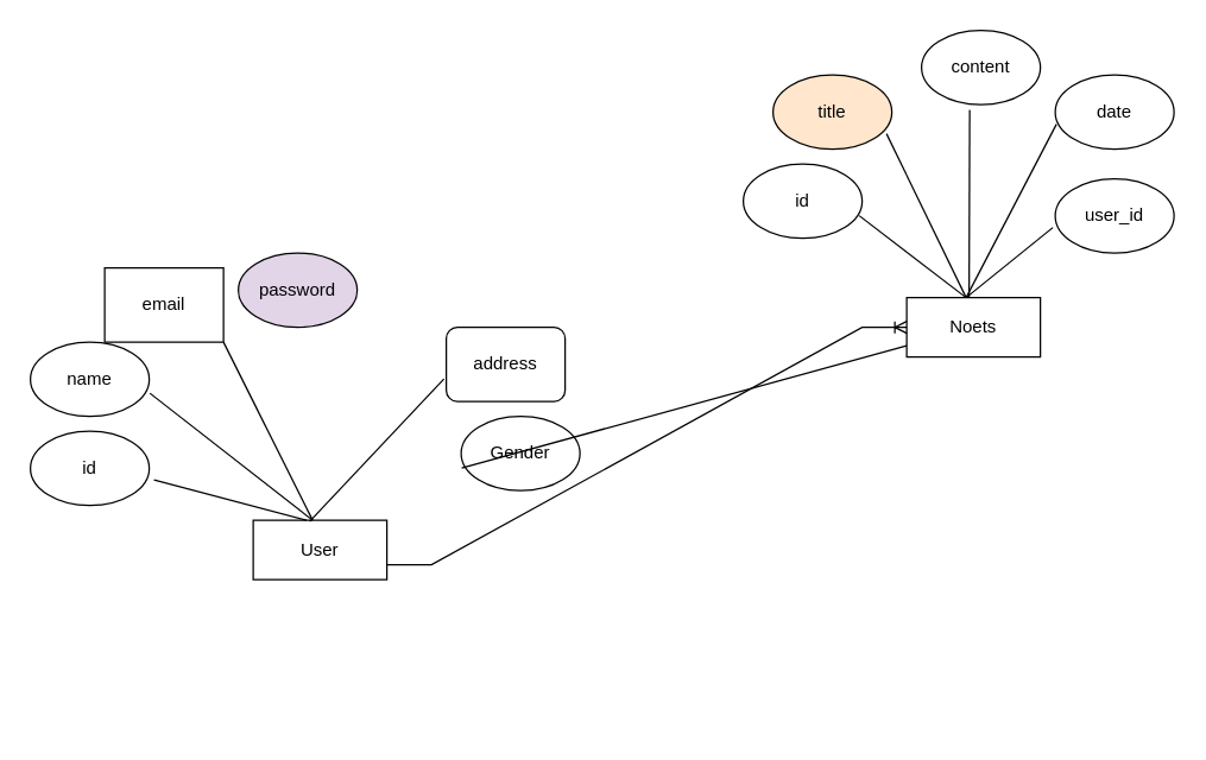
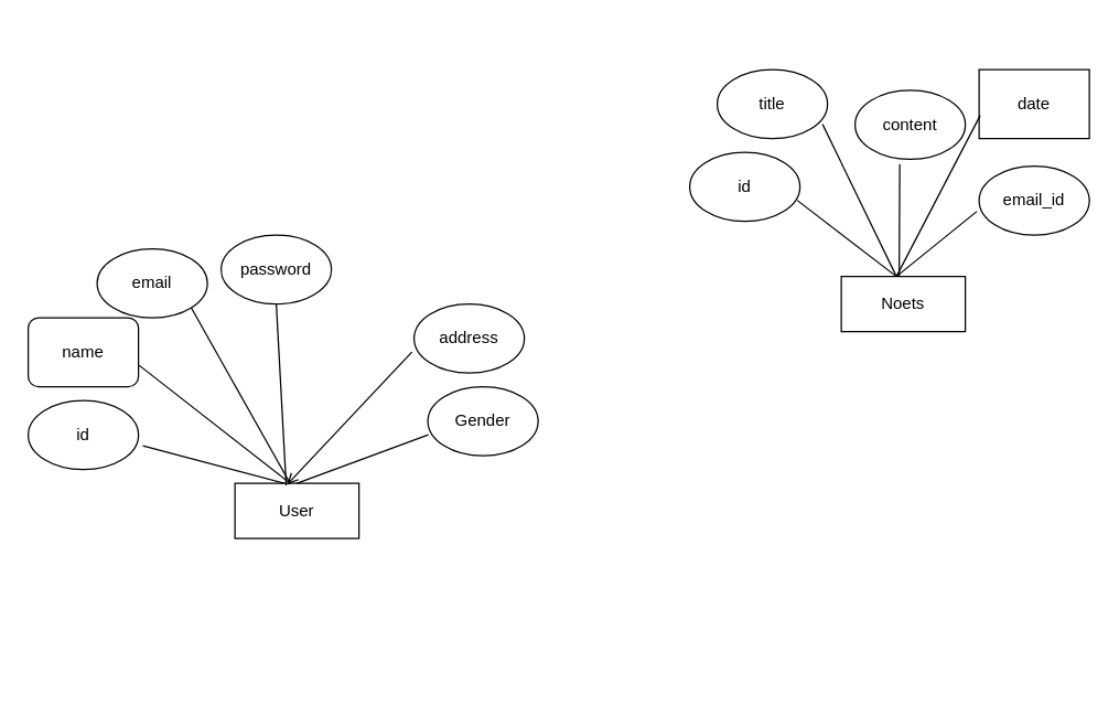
  <mxCell id="0" />
  <mxCell id="1" parent="0" />
  <mxCell id="2" value="User" style="rounded=0;whiteSpace=wrap;html=1;" vertex="1" parent="1"><mxGeometry x="170" y="350" width="90" height="40" as="geometry" /></mxCell>
  <mxCell id="3" value="id" style="ellipse;whiteSpace=wrap;html=1;" vertex="1" parent="1"><mxGeometry y="290" width="80" height="50" as="geometry" x="20" /></mxCell>
- <mxCell id="4" value="address" style="whiteSpace=wrap;html=1;rounded=1;" vertex="1" parent="1"><mxGeometry x="300" y="220" width="80" height="50" as="geometry" /></mxCell>
- <mxCell id="5" value="password" style="ellipse;whiteSpace=wrap;html=1;fillColor=#e1d5e7;" vertex="1" parent="1"><mxGeometry x="160" y="170" width="80" height="50" as="geometry" /></mxCell>
- <mxCell id="6" value="email" style="whiteSpace=wrap;html=1;rounded=0;" vertex="1" parent="1"><mxGeometry x="70" y="180" width="80" height="50" as="geometry" /></mxCell>
- <mxCell id="7" value="name" style="ellipse;whiteSpace=wrap;html=1;" vertex="1" parent="1"><mxGeometry y="230" width="80" height="50" as="geometry" x="20" /></mxCell>
+ <mxCell id="4" value="address" style="ellipse;whiteSpace=wrap;html=1;" vertex="1" parent="1"><mxGeometry x="300" y="220" width="80" height="50" as="geometry" /></mxCell>
+ <mxCell id="5" value="password" style="ellipse;whiteSpace=wrap;html=1;" vertex="1" parent="1"><mxGeometry x="160" y="170" width="80" height="50" as="geometry" /></mxCell>
+ <mxCell id="6" value="email" style="ellipse;whiteSpace=wrap;html=1;" vertex="1" parent="1"><mxGeometry x="70" y="180" width="80" height="50" as="geometry" /></mxCell>
+ <mxCell id="7" value="name" style="whiteSpace=wrap;html=1;rounded=1;" vertex="1" parent="1"><mxGeometry y="230" width="80" height="50" as="geometry" x="20" /></mxCell>
  <mxCell id="8" value="Gender" style="ellipse;whiteSpace=wrap;html=1;" vertex="1" parent="1"><mxGeometry x="310" y="280" width="80" height="50" as="geometry" /></mxCell>
  <mxCell id="9" value="" style="endArrow=none;html=1;rounded=0;entryX=1.04;entryY=0.656;entryDx=0;entryDy=0;entryPerimeter=0;" edge="1" parent="1" target="3"><mxGeometry width="50" height="50" relative="1" as="geometry"><mxPoint x="206" y="350" as="sourcePoint" /><mxPoint x="460" y="370" as="targetPoint" /></mxGeometry></mxCell>
  <mxCell id="10" value="" style="endArrow=none;html=1;rounded=0;entryX=1;entryY=1;entryDx=0;entryDy=0;" edge="1" parent="1" target="6"><mxGeometry width="50" height="50" relative="1" as="geometry"><mxPoint x="210" y="350" as="sourcePoint" /><mxPoint x="137" y="220" as="targetPoint" /></mxGeometry></mxCell>
- <mxCell id="12" value="" style="endArrow=none;html=1;rounded=0;exitX=0.005;exitY=0.696;exitDx=0;exitDy=0;exitPerimeter=0;" edge="1" parent="1" source="8" target="15"><mxGeometry width="50" height="50" relative="1" as="geometry"><mxPoint x="310" y="375" as="sourcePoint" /><mxPoint x="207" y="350" as="targetPoint" /></mxGeometry></mxCell>
- <mxCell id="13" value="" style="endArrow=none;html=1;rounded=0;entryX=0.422;entryY=0.02;entryDx=0;entryDy=0;entryPerimeter=0;exitX=-0.02;exitY=0.696;exitDx=0;exitDy=0;exitPerimeter=0;" edge="1" parent="1" source="4" target="2"><mxGeometry width="50" height="50" relative="1" as="geometry"><mxPoint x="453" y="390" as="sourcePoint" /><mxPoint x="350" y="365" as="targetPoint" /></mxGeometry></mxCell>
+ <mxCell id="11" value="" style="endArrow=none;html=1;rounded=0;entryX=0.5;entryY=1;entryDx=0;entryDy=0;exitX=0.413;exitY=0.04;exitDx=0;exitDy=0;exitPerimeter=0;" edge="1" parent="1" source="2" target="5"><mxGeometry width="50" height="50" relative="1" as="geometry"><mxPoint x="310" y="290" as="sourcePoint" /><mxPoint x="207" y="265" as="targetPoint" /></mxGeometry></mxCell>
+ <mxCell id="12" value="" style="endArrow=none;html=1;rounded=0;entryX=0.5;entryY=0;entryDx=0;entryDy=0;exitX=0.005;exitY=0.696;exitDx=0;exitDy=0;exitPerimeter=0;" edge="1" parent="1" source="8" target="2"><mxGeometry width="50" height="50" relative="1" as="geometry"><mxPoint x="310" y="375" as="sourcePoint" /><mxPoint x="207" y="350" as="targetPoint" /></mxGeometry></mxCell>
+ <mxCell id="13" value="" style="endArrow=open;html=1;rounded=0;entryX=0.422;entryY=0.02;entryDx=0;entryDy=0;entryPerimeter=0;exitX=-0.02;exitY=0.696;exitDx=0;exitDy=0;exitPerimeter=0;" edge="1" parent="1" source="4" target="2"><mxGeometry width="50" height="50" relative="1" as="geometry"><mxPoint x="453" y="390" as="sourcePoint" /><mxPoint x="350" y="365" as="targetPoint" /></mxGeometry></mxCell>
  <mxCell id="14" value="" style="endArrow=none;html=1;rounded=0;entryX=1.005;entryY=0.688;entryDx=0;entryDy=0;entryPerimeter=0;" edge="1" parent="1" target="7"><mxGeometry width="50" height="50" relative="1" as="geometry"><mxPoint x="210" y="350" as="sourcePoint" /><mxPoint x="210" y="440" as="targetPoint" /></mxGeometry></mxCell>
  <mxCell id="15" value="Noets" style="rounded=0;whiteSpace=wrap;html=1;" vertex="1" parent="1"><mxGeometry x="610" y="200" width="90" height="40" as="geometry" /></mxCell>
  <mxCell id="16" value="id" style="ellipse;whiteSpace=wrap;html=1;" vertex="1" parent="1"><mxGeometry x="500" y="110" width="80" height="50" as="geometry" /></mxCell>
- <mxCell id="17" value="user_id" style="ellipse;whiteSpace=wrap;html=1;" vertex="1" parent="1"><mxGeometry x="710" y="120" width="80" height="50" as="geometry" /></mxCell>
- <mxCell id="18" value="date" style="ellipse;whiteSpace=wrap;html=1;" vertex="1" parent="1"><mxGeometry x="710" y="50" width="80" height="50" as="geometry" /></mxCell>
- <mxCell id="19" value="title" style="ellipse;whiteSpace=wrap;html=1;fillColor=#ffe6cc;" vertex="1" parent="1"><mxGeometry x="520" y="50" width="80" height="50" as="geometry" /></mxCell>
- <mxCell id="20" value="content" style="ellipse;whiteSpace=wrap;html=1;" vertex="1" parent="1"><mxGeometry x="620" width="80" height="50" as="geometry" y="20" /></mxCell>
+ <mxCell id="17" value="email_id" style="ellipse;whiteSpace=wrap;html=1;" vertex="1" parent="1"><mxGeometry x="710" y="120" width="80" height="50" as="geometry" /></mxCell>
+ <mxCell id="18" value="date" style="whiteSpace=wrap;html=1;rounded=0;" vertex="1" parent="1"><mxGeometry x="710" y="50" width="80" height="50" as="geometry" /></mxCell>
+ <mxCell id="19" value="title" style="ellipse;whiteSpace=wrap;html=1;" vertex="1" parent="1"><mxGeometry x="520" y="50" width="80" height="50" as="geometry" /></mxCell>
+ <mxCell id="20" value="content" style="ellipse;whiteSpace=wrap;html=1;" vertex="1" parent="1"><mxGeometry x="620" y="65" width="80" height="50" as="geometry" /></mxCell>
  <mxCell id="21" value="" style="endArrow=none;html=1;rounded=0;entryX=-0.02;entryY=0.656;entryDx=0;entryDy=0;entryPerimeter=0;" edge="1" parent="1" target="17"><mxGeometry width="50" height="50" relative="1" as="geometry"><mxPoint x="650" y="200" as="sourcePoint" /><mxPoint x="660" y="150" as="targetPoint" /></mxGeometry></mxCell>
  <mxCell id="22" value="" style="endArrow=none;html=1;rounded=0;entryX=0.405;entryY=1.072;entryDx=0;entryDy=0;entryPerimeter=0;" edge="1" parent="1" target="20"><mxGeometry width="50" height="50" relative="1" as="geometry"><mxPoint x="652" y="200" as="sourcePoint" /><mxPoint x="798" y="193" as="targetPoint" /></mxGeometry></mxCell>
  <mxCell id="23" value="" style="endArrow=none;html=1;rounded=0;entryX=0.01;entryY=0.664;entryDx=0;entryDy=0;entryPerimeter=0;" edge="1" parent="1" target="18"><mxGeometry width="50" height="50" relative="1" as="geometry"><mxPoint x="650" y="200" as="sourcePoint" /><mxPoint x="728" y="260" as="targetPoint" /></mxGeometry></mxCell>
  <mxCell id="24" value="" style="endArrow=none;html=1;rounded=0;exitX=0.975;exitY=0.696;exitDx=0;exitDy=0;exitPerimeter=0;" edge="1" parent="1" source="16"><mxGeometry width="50" height="50" relative="1" as="geometry"><mxPoint x="422" y="317" as="sourcePoint" /><mxPoint x="650" y="200" as="targetPoint" /></mxGeometry></mxCell>
  <mxCell id="25" value="" style="endArrow=none;html=1;rounded=0;exitX=0.955;exitY=0.792;exitDx=0;exitDy=0;exitPerimeter=0;" edge="1" parent="1" source="19"><mxGeometry width="50" height="50" relative="1" as="geometry"><mxPoint x="590" y="140" as="sourcePoint" /><mxPoint x="650" y="200" as="targetPoint" /></mxGeometry></mxCell>
- <mxCell id="26" value="" style="edgeStyle=entityRelationEdgeStyle;fontSize=12;html=1;endArrow=ERoneToMany;rounded=0;exitX=1;exitY=0.75;exitDx=0;exitDy=0;entryX=0;entryY=0.5;entryDx=0;entryDy=0;" edge="1" parent="1" source="2" target="15"><mxGeometry width="100" height="100" relative="1" as="geometry"><mxPoint x="330" y="445" as="sourcePoint" /><mxPoint x="680" y="290" as="targetPoint" /><Array as="points"><mxPoint x="350" y="490" /><mxPoint x="390" y="445" /><mxPoint x="530" y="400" /><mxPoint x="530" y="400" /><mxPoint x="530" y="400" /><mxPoint x="530" y="420" /></Array></mxGeometry></mxCell>
